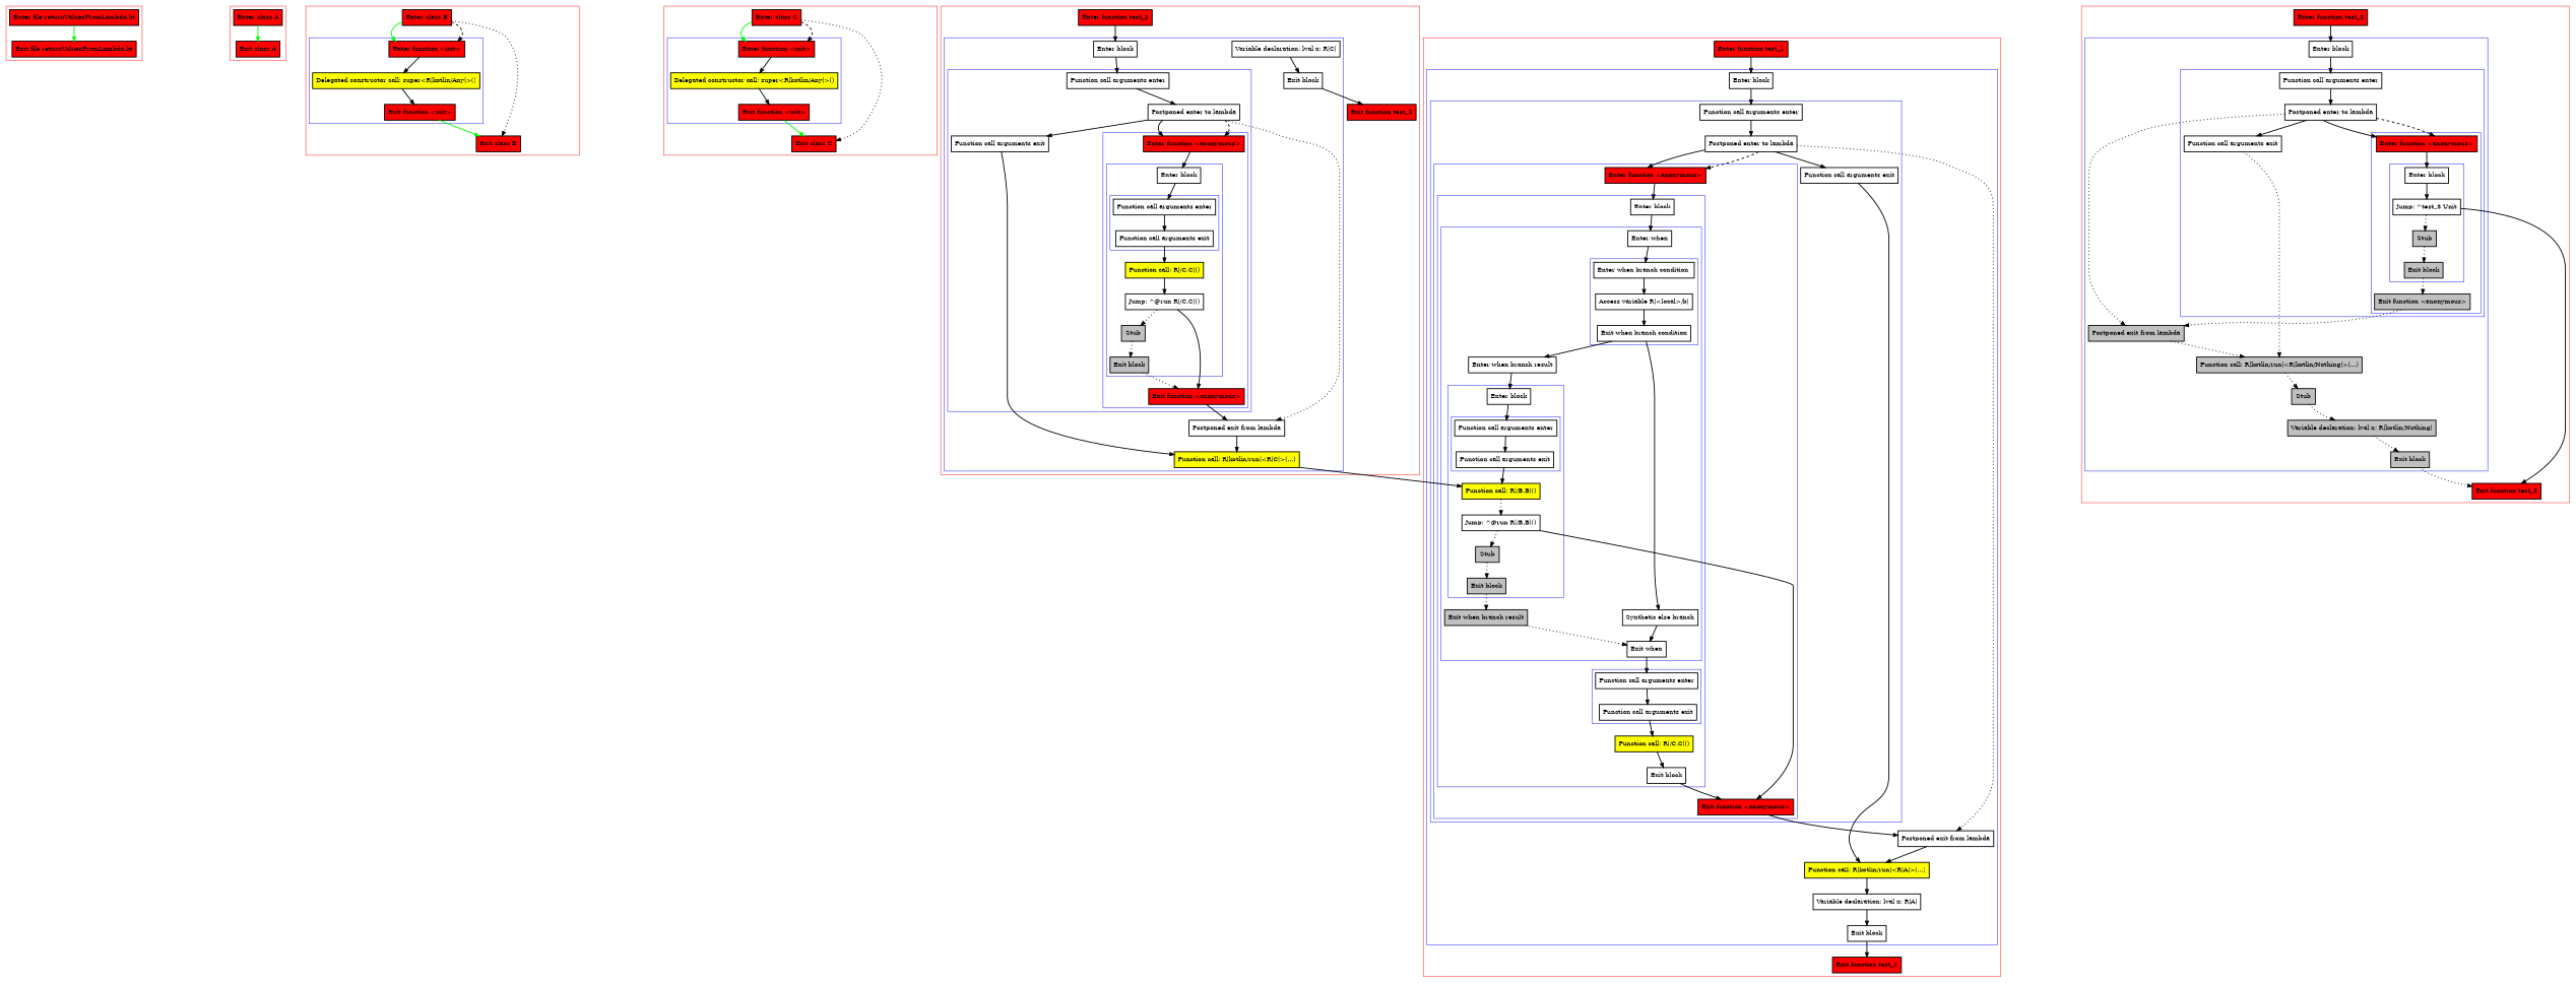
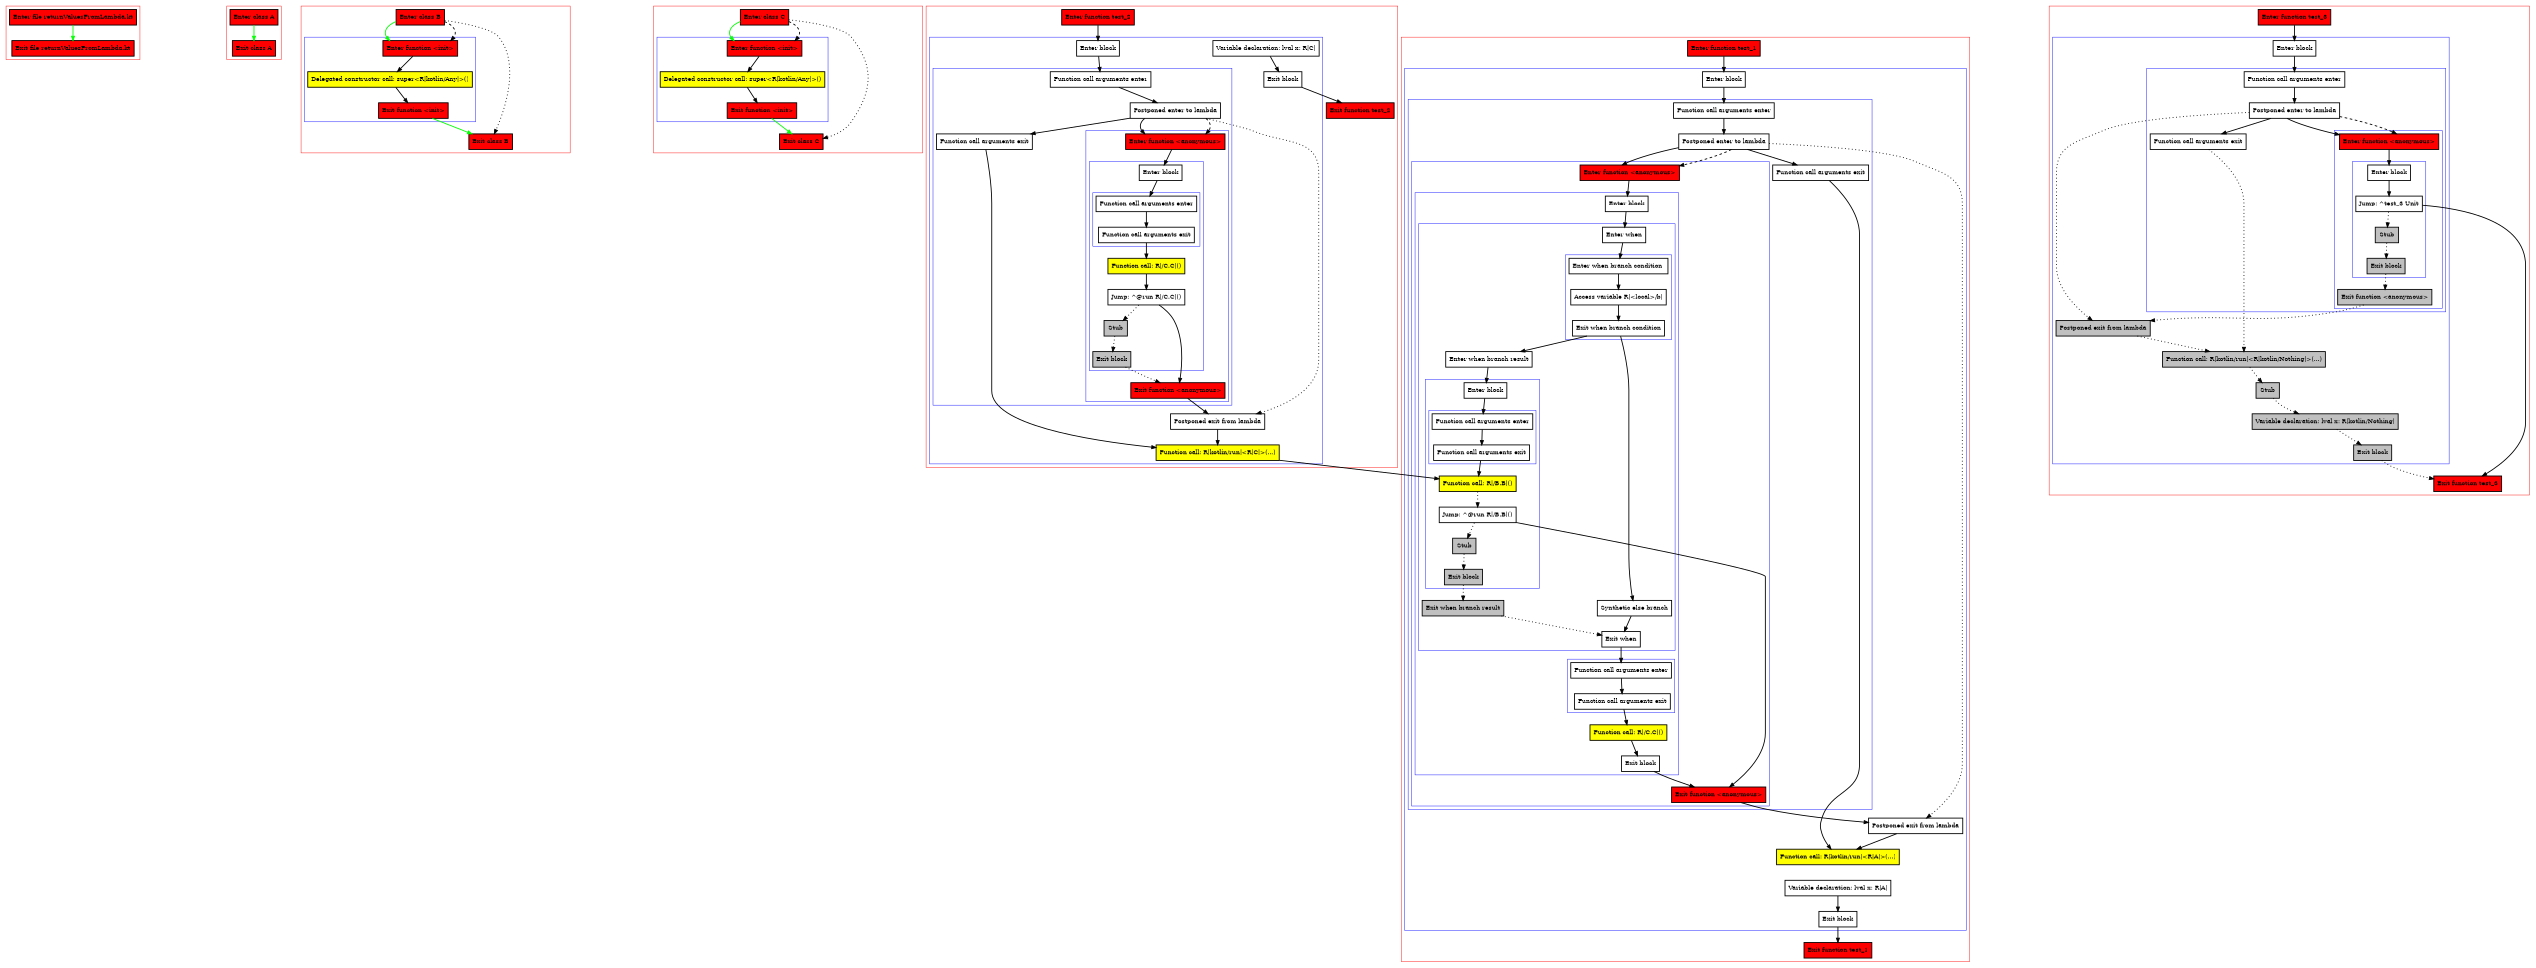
  digraph {
    nodesep=3
    node [penwidth=2 shape=box style=filled]
    edge [penwidth=2]
    n1 [fillcolor=red label="Enter file returnValuesFromLambda.kt"]
    n2 [fillcolor=red label="Exit file returnValuesFromLambda.kt"]
    n3 [fillcolor=red label="Enter class A"]
    n4 [fillcolor=red label="Exit class A"]
    n5 [fillcolor=red label="Enter function <init>"]
    n6 [fillcolor=yellow label="Delegated constructor call: super<R|kotlin/Any|>()"]
    n7 [fillcolor=red label="Exit function <init>"]
    n8 [fillcolor=red label="Enter class B"]
    n9 [fillcolor=red label="Exit class B"]
    n10 [fillcolor=red label="Enter function <init>"]
    n11 [fillcolor=yellow label="Delegated constructor call: super<R|kotlin/Any|>()"]
    n12 [fillcolor=red label="Exit function <init>"]
    n13 [fillcolor=red label="Enter class C"]
    n14 [fillcolor=red label="Exit class C"]
    n15 [label="Enter when branch condition " style=""]
    n16 [label="Access variable R|<local>/b|" style=""]
    n17 [label="Exit when branch condition" style=""]
    n18 [label="Function call arguments enter" style=""]
    n19 [label="Function call arguments exit" style=""]
    n20 [label="Enter block" style=""]
    n21 [fillcolor=yellow label="Function call: R|/B.B|()"]
    n22 [label="Jump: ^@run R|/B.B|()" style=""]
    n23 [fillcolor=gray label=Stub]
    n24 [fillcolor=gray label="Exit block"]
    n25 [label="Enter when" style=""]
    n26 [label="Synthetic else branch" style=""]
    n27 [label="Enter when branch result" style=""]
    n28 [fillcolor=gray label="Exit when branch result"]
    n29 [label="Exit when" style=""]
    n30 [label="Function call arguments enter" style=""]
    n31 [label="Function call arguments exit" style=""]
    n32 [label="Enter block" style=""]
    n33 [fillcolor=yellow label="Function call: R|/C.C|()"]
    n34 [label="Exit block" style=""]
    n35 [fillcolor=red label="Enter function <anonymous>"]
    n36 [fillcolor=red label="Exit function <anonymous>"]
    n37 [label="Function call arguments enter" style=""]
    n38 [label="Postponed enter to lambda" style=""]
    n39 [label="Function call arguments exit" style=""]
    n40 [label="Enter block" style=""]
    n41 [label="Postponed exit from lambda" style=""]
    n42 [fillcolor=yellow label="Function call: R|kotlin/run|<R|A|>(...)"]
    n43 [label="Variable declaration: lval x: R|A|" style=""]
    n44 [label="Exit block" style=""]
    n45 [fillcolor=red label="Enter function test_1"]
    n46 [fillcolor=red label="Exit function test_1"]
    n47 [label="Function call arguments enter" style=""]
    n48 [label="Function call arguments exit" style=""]
    n49 [label="Enter block" style=""]
    n50 [fillcolor=yellow label="Function call: R|/C.C|()"]
    n51 [label="Jump: ^@run R|/C.C|()" style=""]
    n52 [fillcolor=gray label=Stub]
    n53 [fillcolor=gray label="Exit block"]
    n54 [fillcolor=red label="Enter function <anonymous>"]
    n55 [fillcolor=red label="Exit function <anonymous>"]
    n56 [label="Function call arguments enter" style=""]
    n57 [label="Postponed enter to lambda" style=""]
    n58 [label="Function call arguments exit" style=""]
    n59 [label="Enter block" style=""]
    n60 [label="Postponed exit from lambda" style=""]
    n61 [fillcolor=yellow label="Function call: R|kotlin/run|<R|C|>(...)"]
    n62 [label="Variable declaration: lval x: R|C|" style=""]
    n63 [label="Exit block" style=""]
    n64 [fillcolor=red label="Enter function test_2"]
    n65 [fillcolor=red label="Exit function test_2"]
    n66 [label="Enter block" style=""]
    n67 [label="Jump: ^test_3 Unit" style=""]
    n68 [fillcolor=gray label=Stub]
    n69 [fillcolor=gray label="Exit block"]
    n70 [fillcolor=red label="Enter function <anonymous>"]
    n71 [fillcolor=gray label="Exit function <anonymous>"]
    n72 [label="Function call arguments enter" style=""]
    n73 [label="Postponed enter to lambda" style=""]
    n74 [label="Function call arguments exit" style=""]
    n75 [label="Enter block" style=""]
    n76 [fillcolor=gray label="Postponed exit from lambda"]
    n77 [fillcolor=gray label="Function call: R|kotlin/run|<R|kotlin/Nothing|>(...)"]
    n78 [fillcolor=gray label=Stub]
    n79 [fillcolor=gray label="Variable declaration: lval x: R|kotlin/Nothing|"]
    n80 [fillcolor=gray label="Exit block"]
    n81 [fillcolor=red label="Enter function test_3"]
    n82 [fillcolor=red label="Exit function test_3"]
    subgraph cluster_1 {
      color=red
      n1
      n2
    }
    subgraph cluster_2 {
      color=red
      n3
      n4
    }
    subgraph cluster_3 {
      color=red
      n8
      n9
      subgraph cluster_4 {
        color=blue
        n5
        n6
        n7
      }
    }
    subgraph cluster_5 {
      color=red
      n13
      n14
      subgraph cluster_6 {
        color=blue
        n10
        n11
        n12
      }
    }
    subgraph cluster_7 {
      color=red
      n45
      n46
      subgraph cluster_8 {
        color=blue
        n40
        n41
        n42
        n43
        n44
        subgraph cluster_9 {
          color=blue
          n37
          n38
          n39
          subgraph cluster_10 {
            color=blue
            n35
            n36
            subgraph cluster_11 {
              color=blue
              n32
              n33
              n34
              subgraph cluster_12 {
                color=blue
                n25
                n26
                n27
                n28
                n29
                subgraph cluster_13 {
                  color=blue
                  n15
                  n16
                  n17
                }
                subgraph cluster_14 {
                  color=blue
                  n20
                  n21
                  n22
                  n23
                  n24
                  subgraph cluster_15 {
                    color=blue
                    n18
                    n19
                  }
                }
              }
              subgraph cluster_16 {
                color=blue
                n30
                n31
              }
            }
          }
        }
      }
    }
    subgraph cluster_17 {
      color=red
      n64
      n65
      subgraph cluster_18 {
        color=blue
        n59
        n60
        n61
        n62
        n63
        subgraph cluster_19 {
          color=blue
          n56
          n57
          n58
          subgraph cluster_20 {
            color=blue
            n54
            n55
            subgraph cluster_21 {
              color=blue
              n49
              n50
              n51
              n52
              n53
              subgraph cluster_22 {
                color=blue
                n47
                n48
              }
            }
          }
        }
      }
    }
    subgraph cluster_23 {
      color=red
      n81
      n82
      subgraph cluster_24 {
        color=blue
        n75
        n76
        n77
        n78
        n79
        n80
        subgraph cluster_25 {
          color=blue
          n72
          n73
          n74
          subgraph cluster_26 {
            color=blue
            n70
            n71
            subgraph cluster_27 {
              color=blue
              n66
              n67
              n68
              n69
            }
          }
        }
      }
    }
    n1 -> n2 [color=green]
    n3 -> n4 [color=green]
    n5 -> n6
    n6 -> n7
    n7 -> n9 [color=green]
    n8 -> n5 [color=green]
    n8 -> n5 [style=dashed]
    n8 -> n9 [style=dotted]
    n10 -> n11
    n11 -> n12
    n12 -> n14 [color=green]
    n13 -> n10 [color=green]
    n13 -> n10 [style=dashed]
    n13 -> n14 [style=dotted]
    n15 -> n16
    n16 -> n17
    n17 -> n26
    n17 -> n27
    n18 -> n19
    n19 -> n21
    n20 -> n18
    n21 -> n22 [style=dotted]
    n22 -> n23 [style=dotted]
    n22 -> n36
    n23 -> n24 [style=dotted]
    n24 -> n28 [style=dotted]
    n25 -> n15
    n26 -> n29
    n27 -> n20
    n28 -> n29 [style=dotted]
    n29 -> n30
    n30 -> n31
    n31 -> n33
    n32 -> n25
    n33 -> n34
    n34 -> n36
    n35 -> n32
    n36 -> n41
    n37 -> n38
    n38 -> n35
    n38 -> n35 [style=dashed]
    n38 -> n39
    n38 -> n41 [style=dotted]
    n39 -> n42
    n40 -> n37
    n41 -> n42
-   n42 -> n43
    n43 -> n44
    n44 -> n46
    n45 -> n40
    n47 -> n48
    n48 -> n50
    n49 -> n47
    n50 -> n51
    n51 -> n52 [style=dotted]
    n51 -> n55
    n52 -> n53 [style=dotted]
    n53 -> n55 [style=dotted]
    n54 -> n49
    n55 -> n60
    n56 -> n57
    n57 -> n54
    n57 -> n54 [style=dashed]
    n57 -> n58
    n57 -> n60 [style=dotted]
    n58 -> n61
    n59 -> n56
    n60 -> n61
    n61 -> n21
    n62 -> n63
    n63 -> n65
    n64 -> n59
    n66 -> n67
    n67 -> n68 [style=dotted]
    n67 -> n82
    n68 -> n69 [style=dotted]
    n69 -> n71 [style=dotted]
    n70 -> n66
    n71 -> n76 [style=dotted]
    n72 -> n73
    n73 -> n70
    n73 -> n70 [style=dashed]
    n73 -> n74
    n73 -> n76 [style=dotted]
    n74 -> n77 [style=dotted]
    n75 -> n72
    n76 -> n77 [style=dotted]
    n77 -> n78 [style=dotted]
    n78 -> n79 [style=dotted]
    n79 -> n80 [style=dotted]
    n80 -> n82 [style=dotted]
    n81 -> n75
  }
